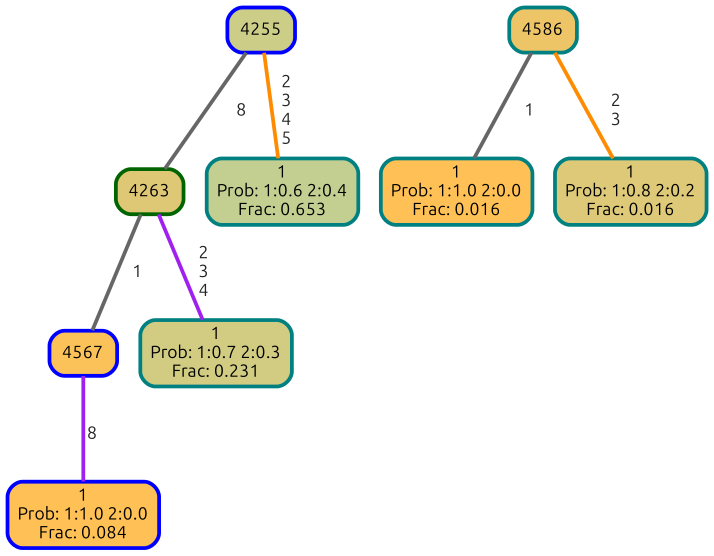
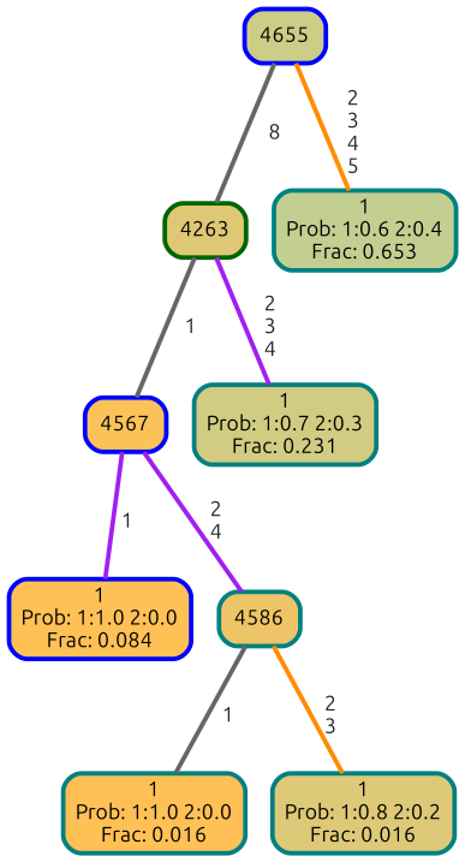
  graph {
    fontname=Ubuntu
    ranksep="0 equally"
    splines=straight
    node [color=teal fillcolor="#ffc155" fontcolor=black fontname=Ubuntu penwidth=3 shape=box style="filled, rounded"]
    edge [color=purple fontcolor=grey14 fontname=Ubuntu fontweight=bold penwidth=3]
    n1 [color=blue label="1\nProb: 1:1.0 2:0.0\nFrac: 0.084"]
    n2 [color=blue fillcolor="#fac259" label=4567]
    n3 [fillcolor="#eec566" label=4586]
    n4 [label="1\nProb: 1:1.0 2:0.0\nFrac: 0.016"]
    n5 [fillcolor="#ddc977" label="1\nProb: 1:0.8 2:0.2\nFrac: 0.016"]
    n6 [color=darkgreen fillcolor="#dec875" label=4263]
    n7 [fillcolor="#d1cc82" label="1\nProb: 1:0.7 2:0.3\nFrac: 0.231"]
-   n8 [color=blue fillcolor="#cccd87" label=4255]
+   n8 [color=blue fillcolor="#cccd87" label=4655]
    n9 [fillcolor="#c2cf91" label="1\nProb: 1:0.6 2:0.4\nFrac: 0.653"]
    subgraph sub_1 {
      rank=same
    }
-   n2 -- n1 [label=" 8"]
+   n2 -- n1 [label=" 1"]
+   n2 -- n3 [label=" 2\n 4"]
    n3 -- n4 [color=gray40 label=" 1"]
    n3 -- n5 [color=darkorange label=" 2\n 3"]
    n6 -- n2 [color=gray40 label=" 1"]
    n6 -- n7 [label=" 2\n 3\n 4"]
    n8 -- n6 [color=gray40 label=" 8"]
    n8 -- n9 [color=darkorange label=" 2\n 3\n 4\n 5"]
  }
